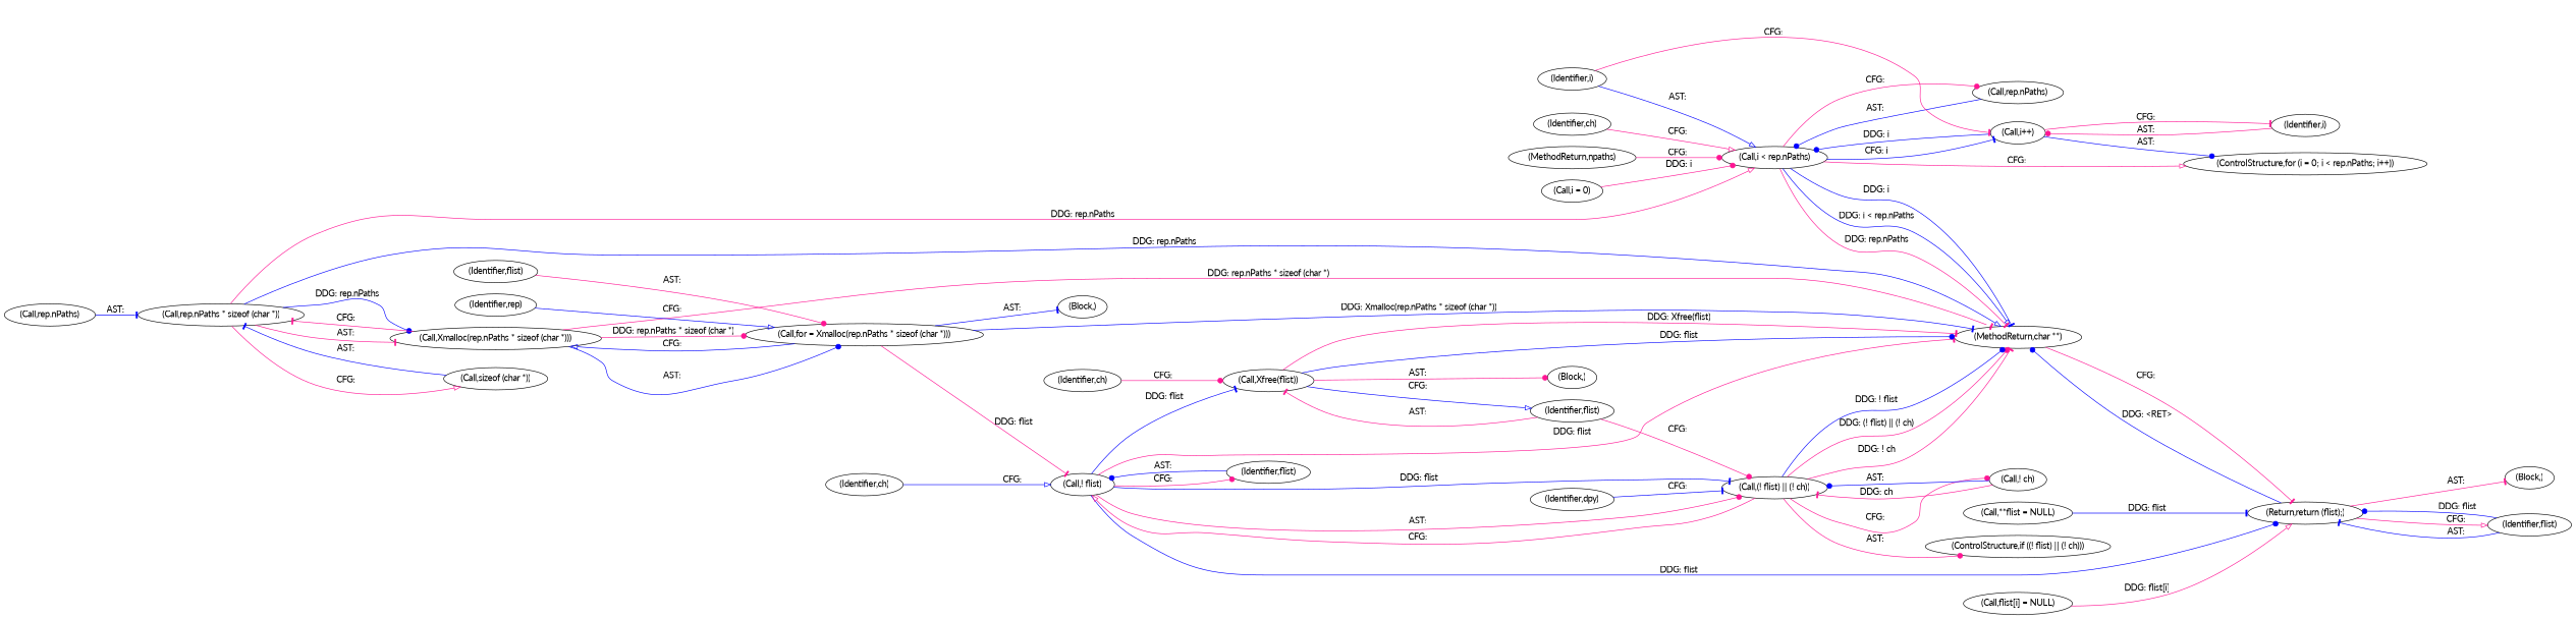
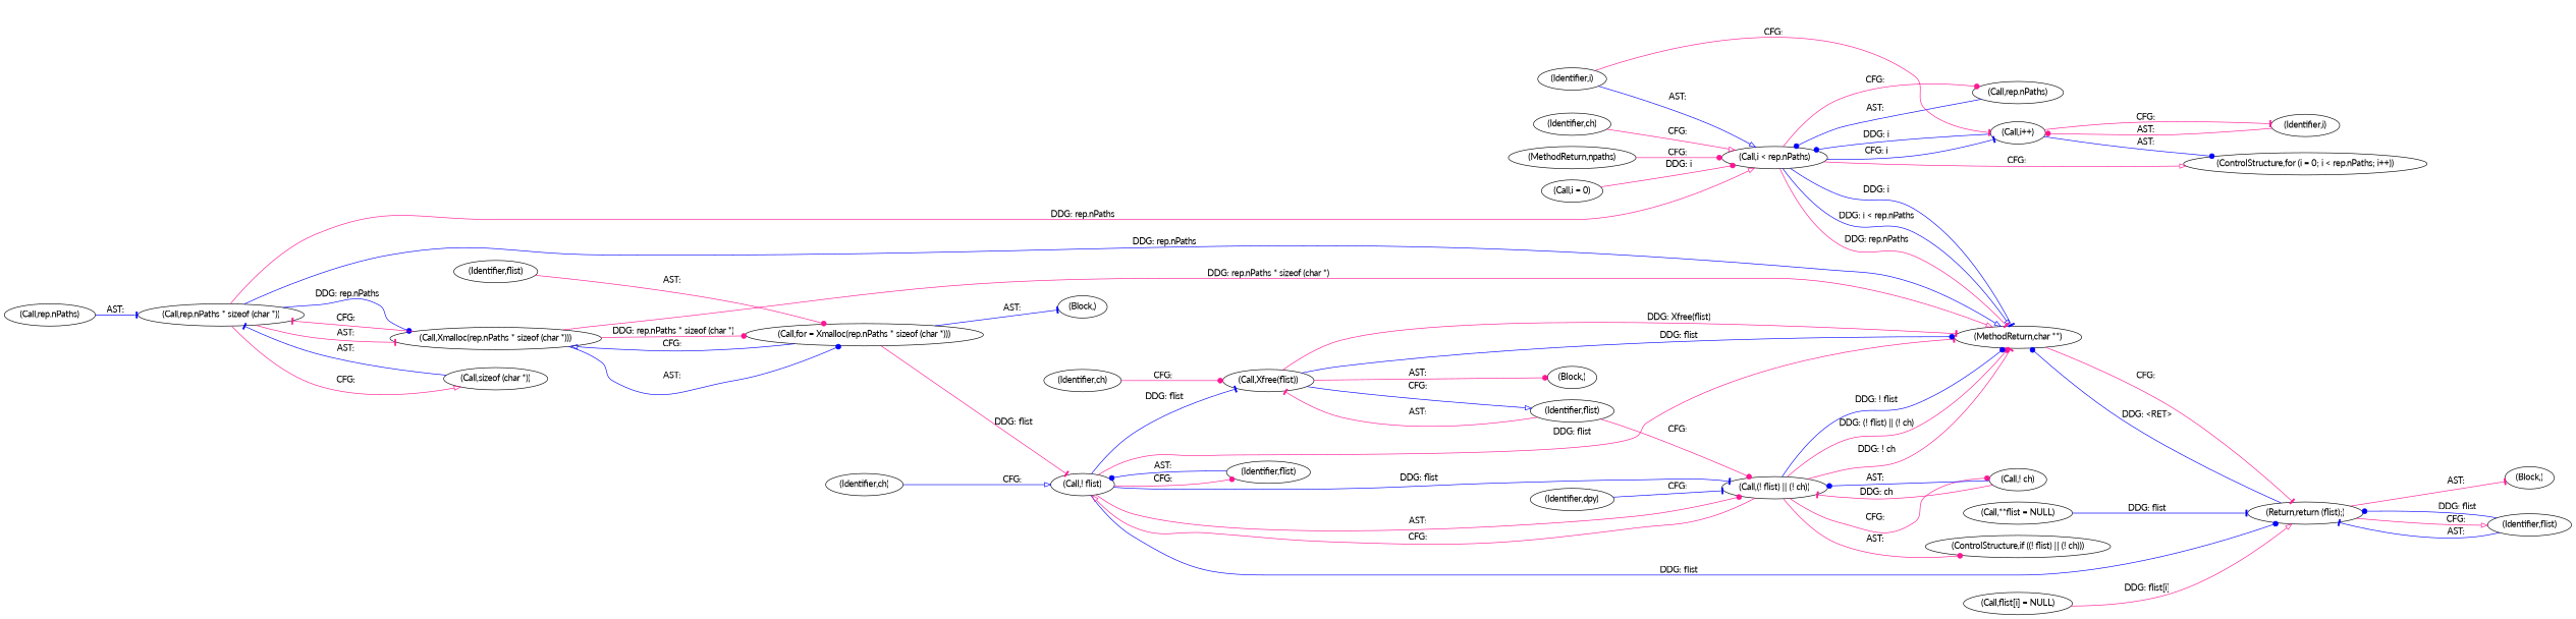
  digraph {
    fontname=Lato
    rankdir=LR
    node [fontname=Lato]
    edge [arrowhead=dot color=deeppink fontname=Lato]
    n1 [label="(Call,rep.nPaths * sizeof (char *))"]
    n2 [label="(Call,Xmalloc(rep.nPaths * sizeof (char *)))"]
    n3 [label="(Call,i < rep.nPaths)"]
    n4 [label="(Call,sizeof (char *))"]
    n5 [label="(MethodReturn,char **)"]
    n6 [label="(Call,for = Xmalloc(rep.nPaths * sizeof (char *)))"]
    n7 [label="(Call,i++)"]
    n8 [label="(Call,rep.nPaths)"]
    n9 [label="(ControlStructure,for (i = 0; i < rep.nPaths; i++))"]
    n10 [label="(Return,return (flist);)"]
    n11 [label="(Call,! flist)"]
    n12 [label="(Block,)"]
    n13 [label="(Call,(! flist) || (! ch))"]
    n14 [label="(Call,Xfree(flist))"]
    n15 [label="(Identifier,flist)"]
    n16 [label="(Call,! ch)"]
    n17 [label="(ControlStructure,if ((! flist) || (! ch)))"]
    n18 [label="(Identifier,flist)"]
    n19 [label="(Block,)"]
    n20 [label="(Block,)"]
    n21 [label="(Identifier,flist)"]
    n22 [label="(Identifier,i)"]
    n23 [label="(Call,**flist = NULL)"]
    n24 [label="(Call,rep.nPaths)"]
    n25 [label="(Identifier,ch)"]
    n26 [label="(Identifier,ch)"]
    n27 [label="(Identifier,i)"]
-   n28 [label="(Identifier,rep)"]
    n29 [label="(Identifier,flist)"]
    n30 [label="(MethodReturn,npaths)"]
    n31 [label="(Identifier,dpy)"]
    n32 [label="(Call,i = 0)"]
    n33 [label="(Identifier,ch)"]
    n34 [label="(Call,flist[i] = NULL)"]
    n1 -> n2 [arrowhead=tee label="AST: "]
    n1 -> n2 [color=blue label="DDG: rep.nPaths"]
    n1 -> n3 [arrowhead=onormal label="DDG: rep.nPaths"]
    n1 -> n4 [arrowhead=onormal label="CFG: "]
    n1 -> n5 [arrowhead=onormal color=blue label="DDG: rep.nPaths"]
    n2 -> n1 [arrowhead=tee label="CFG: "]
-   n2 -> n5 [arrowhead=tee label="DDG: rep.nPaths * sizeof (char *)"]
+   n2 -> n5 [arrowhead=onormal label="DDG: rep.nPaths * sizeof (char *)"]
    n2 -> n6 [color=blue label="AST: "]
    n2 -> n6 [label="DDG: rep.nPaths * sizeof (char *)"]
    n3 -> n5 [arrowhead=tee color=blue label="DDG: i"]
    n3 -> n5 [arrowhead=onormal color=blue label="DDG: i < rep.nPaths"]
    n3 -> n5 [arrowhead=tee label="DDG: rep.nPaths"]
    n3 -> n7 [arrowhead=tee color=blue label="CFG: i"]
    n3 -> n8 [label="CFG: "]
    n3 -> n9 [arrowhead=onormal label="CFG: "]
    n4 -> n1 [arrowhead=tee color=blue label="AST: "]
    n5 -> n10 [arrowhead=tee label="CFG: "]
    n6 -> n2 [arrowhead=onormal color=blue label="CFG: "]
-   n6 -> n5 [arrowhead=tee color=blue label="DDG: Xmalloc(rep.nPaths * sizeof (char *))"]
    n6 -> n11 [arrowhead=tee label="DDG: flist"]
    n6 -> n12 [arrowhead=tee color=blue label="AST: "]
    n7 -> n3 [color=blue label="DDG: i"]
    n7 -> n9 [color=blue label="AST: "]
    n7 -> n22 [arrowhead=tee label="CFG: "]
    n8 -> n3 [color=blue label="AST: "]
    n10 -> n5 [color=blue label="DDG: <RET>"]
    n10 -> n20 [arrowhead=tee label="AST: "]
    n10 -> n21 [arrowhead=onormal label="CFG: "]
    n11 -> n5 [arrowhead=tee label="DDG: flist"]
    n11 -> n10 [color=blue label="DDG: flist"]
    n11 -> n13 [label="AST: "]
    n11 -> n13 [arrowhead=tee color=blue label="DDG: flist"]
    n11 -> n14 [arrowhead=tee color=blue label="DDG: flist"]
    n11 -> n15 [label="CFG: "]
    n13 -> n5 [label="DDG: (! flist) || (! ch)"]
    n13 -> n5 [arrowhead=tee label="DDG: ! ch"]
    n13 -> n5 [color=blue label="DDG: ! flist"]
    n13 -> n11 [arrowhead=onormal label="CFG: "]
    n13 -> n16 [label="CFG: "]
    n13 -> n17 [label="AST: "]
    n14 -> n5 [arrowhead=tee label="DDG: Xfree(flist)"]
    n14 -> n5 [color=blue label="DDG: flist"]
    n14 -> n18 [arrowhead=onormal color=blue label="CFG: "]
    n14 -> n19 [label="AST: "]
    n15 -> n11 [color=blue label="AST: "]
    n16 -> n13 [color=blue label="AST: "]
    n16 -> n13 [arrowhead=tee label="DDG: ch"]
    n18 -> n13 [label="CFG: "]
    n18 -> n14 [arrowhead=tee label="AST: "]
    n21 -> n10 [arrowhead=tee color=blue label="AST: "]
    n21 -> n10 [color=blue label="DDG: flist"]
    n22 -> n7 [label="AST: "]
    n23 -> n10 [arrowhead=tee color=blue label="DDG: flist"]
    n24 -> n1 [arrowhead=tee color=blue label="AST: "]
    n25 -> n3 [arrowhead=onormal label="CFG: "]
    n26 -> n11 [arrowhead=onormal color=blue label="CFG: "]
    n27 -> n3 [arrowhead=onormal color=blue label="AST: "]
    n27 -> n7 [arrowhead=tee label="CFG: "]
-   n28 -> n6 [arrowhead=onormal color=blue label="CFG: "]
    n29 -> n6 [label="AST: "]
    n30 -> n3 [label="CFG: "]
    n31 -> n13 [arrowhead=tee color=blue label="CFG: "]
    n32 -> n3 [label="DDG: i"]
    n33 -> n14 [label="CFG: "]
    n34 -> n10 [arrowhead=onormal label="DDG: flist[i]"]
  }
